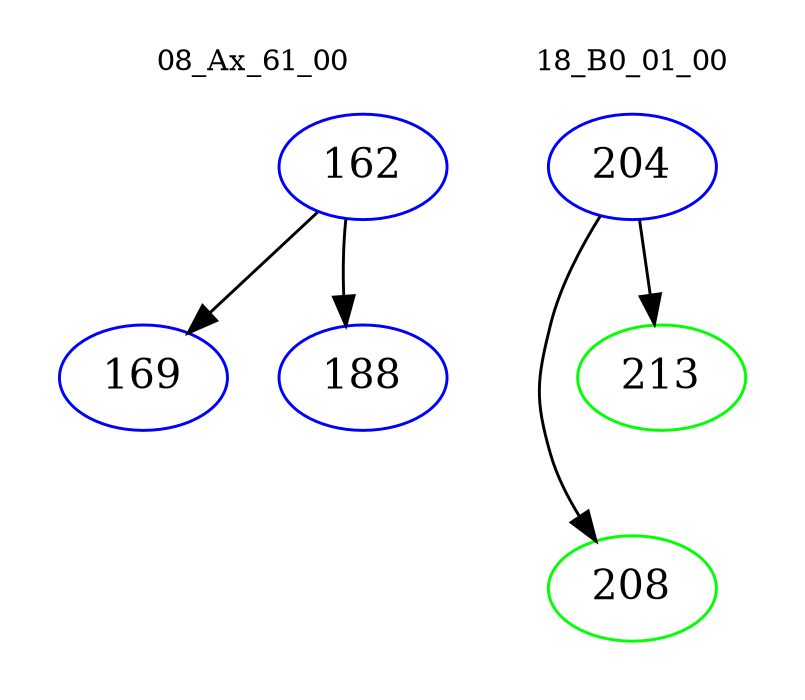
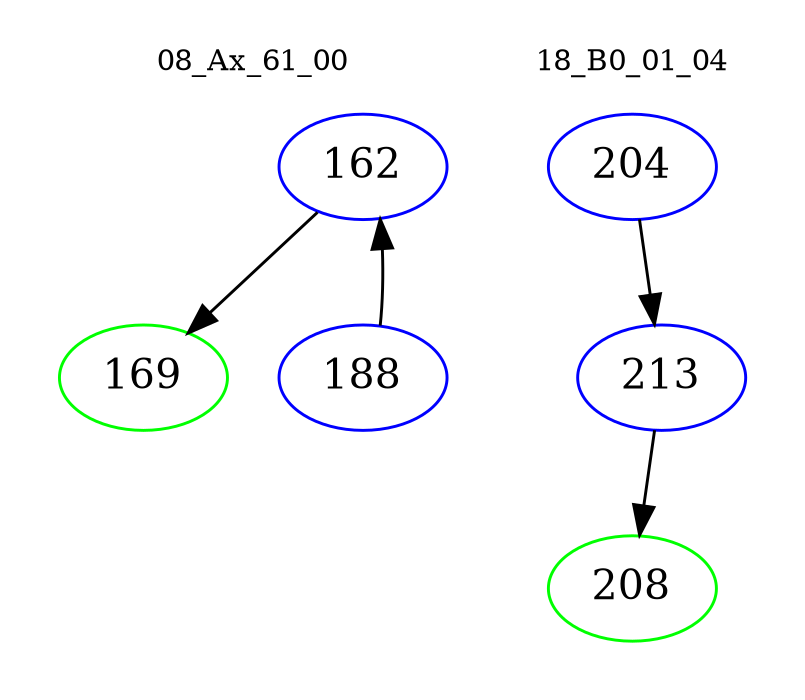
  digraph {
    node [color=blue]
    edge [color=black]
    n1 [label=162]
-   n2 [label=169]
+   n2 [color=green label=169]
    n3 [label=188]
    n4 [label=204]
    n5 [color=green label=208]
-   n6 [color=green label=213]
+   n6 [label=213]
    subgraph cluster_1 {
      color=white
      fontsize=10
      label="08_Ax_61_00"
      n1
      n2
      n3
    }
    subgraph cluster_2 {
      color=white
      fontsize=10
-     label="18_B0_01_00"
+     label="18_B0_01_04"
      n4
      n5
      n6
    }
    n1 -> n2
-   n1 -> n3
-   n4 -> n5
+   n3 -> n1
+   n6 -> n5
    n4 -> n6
  }
